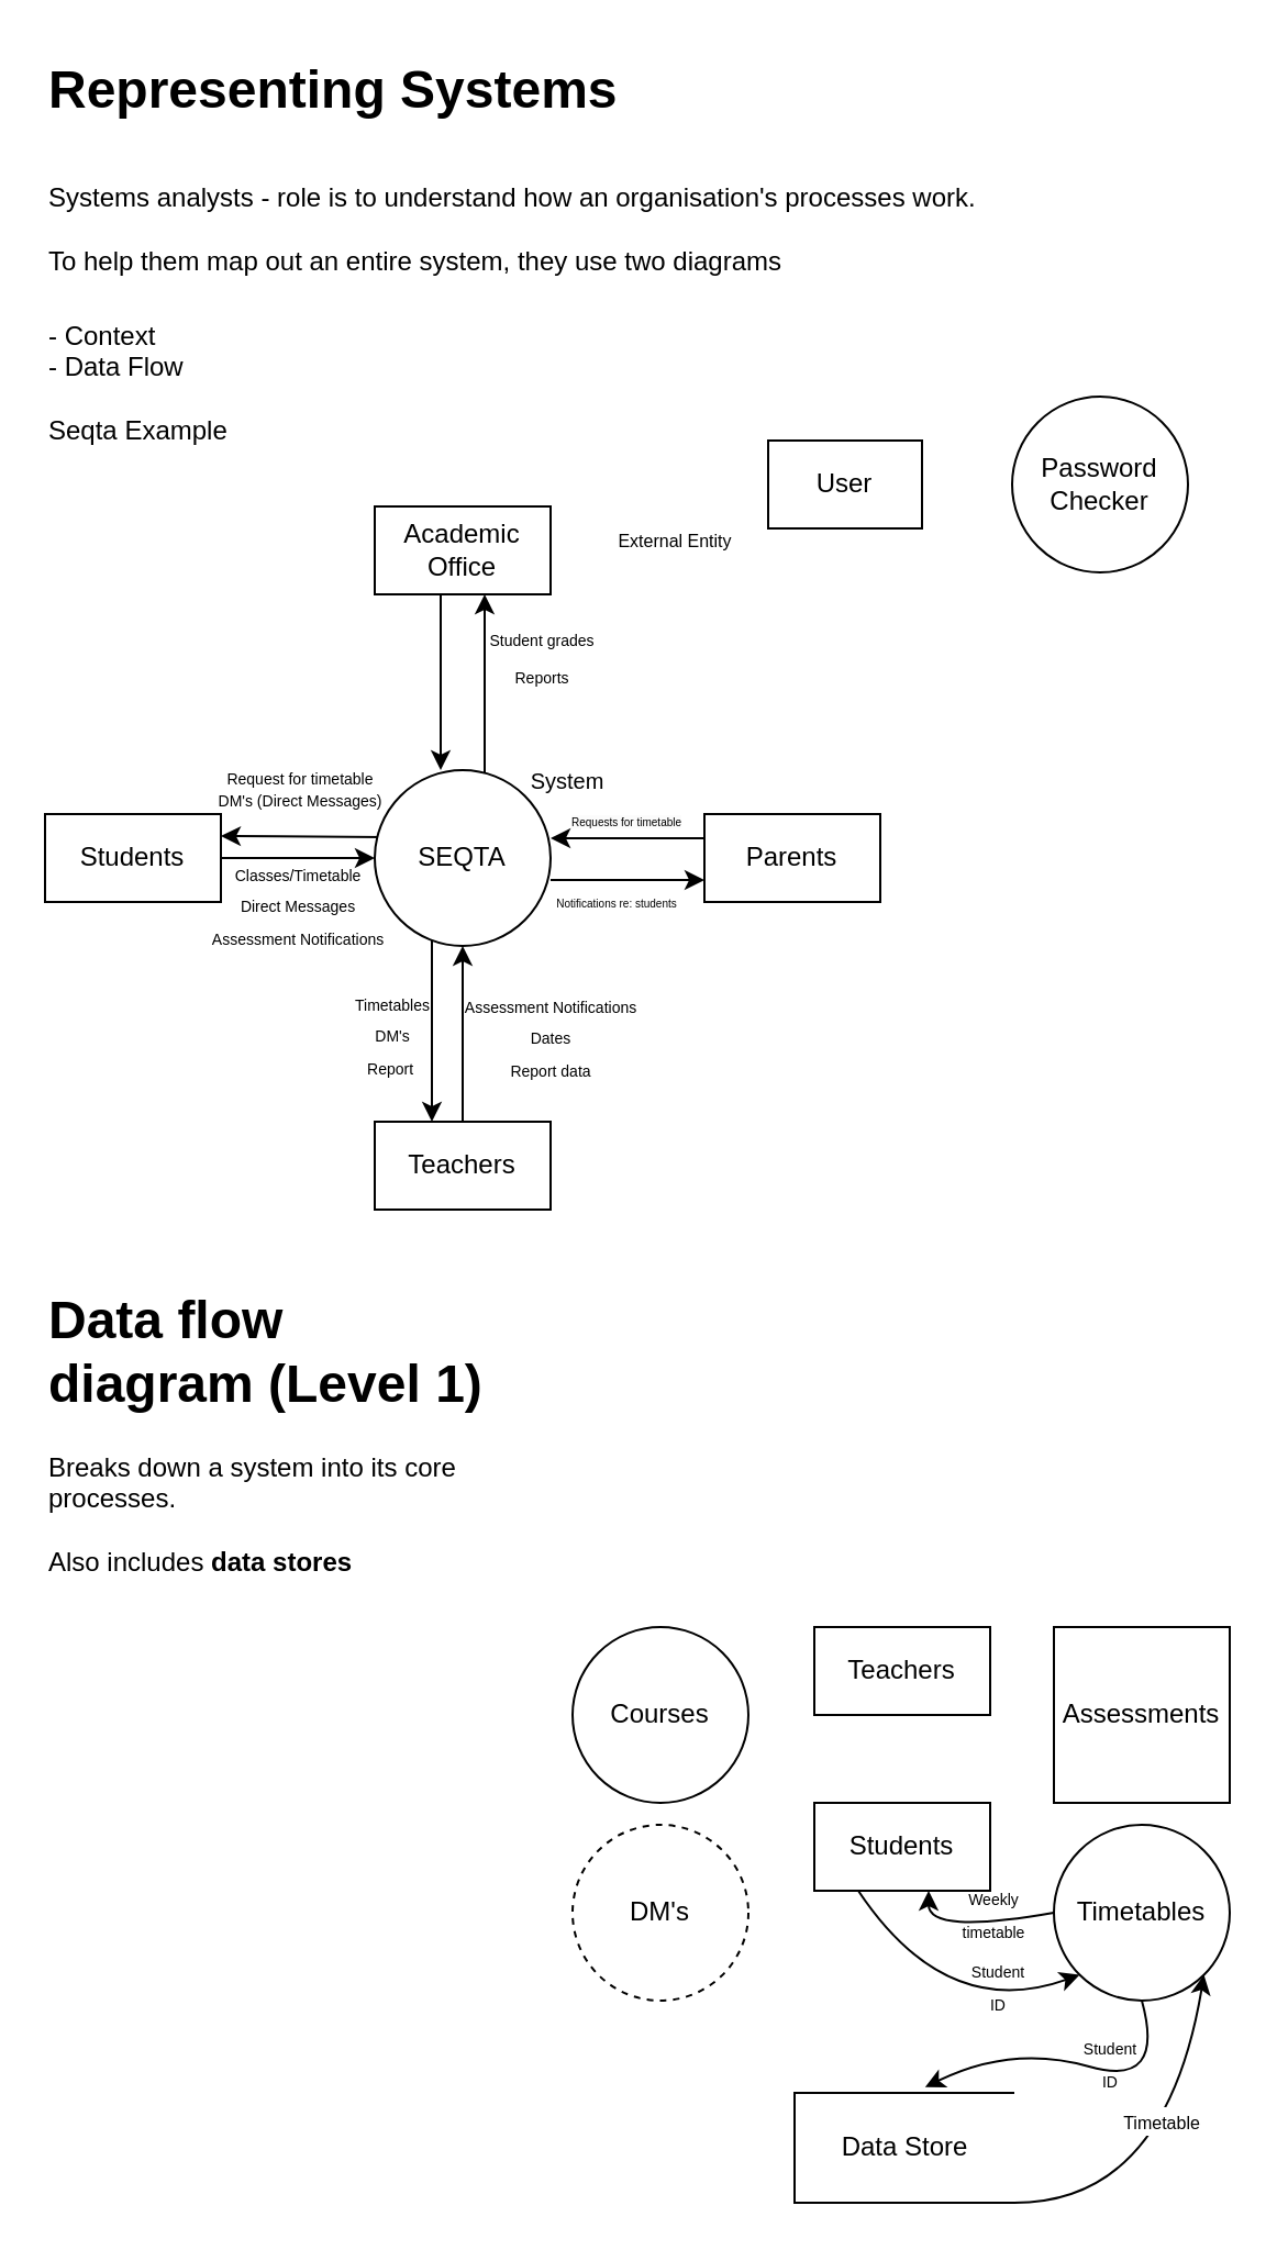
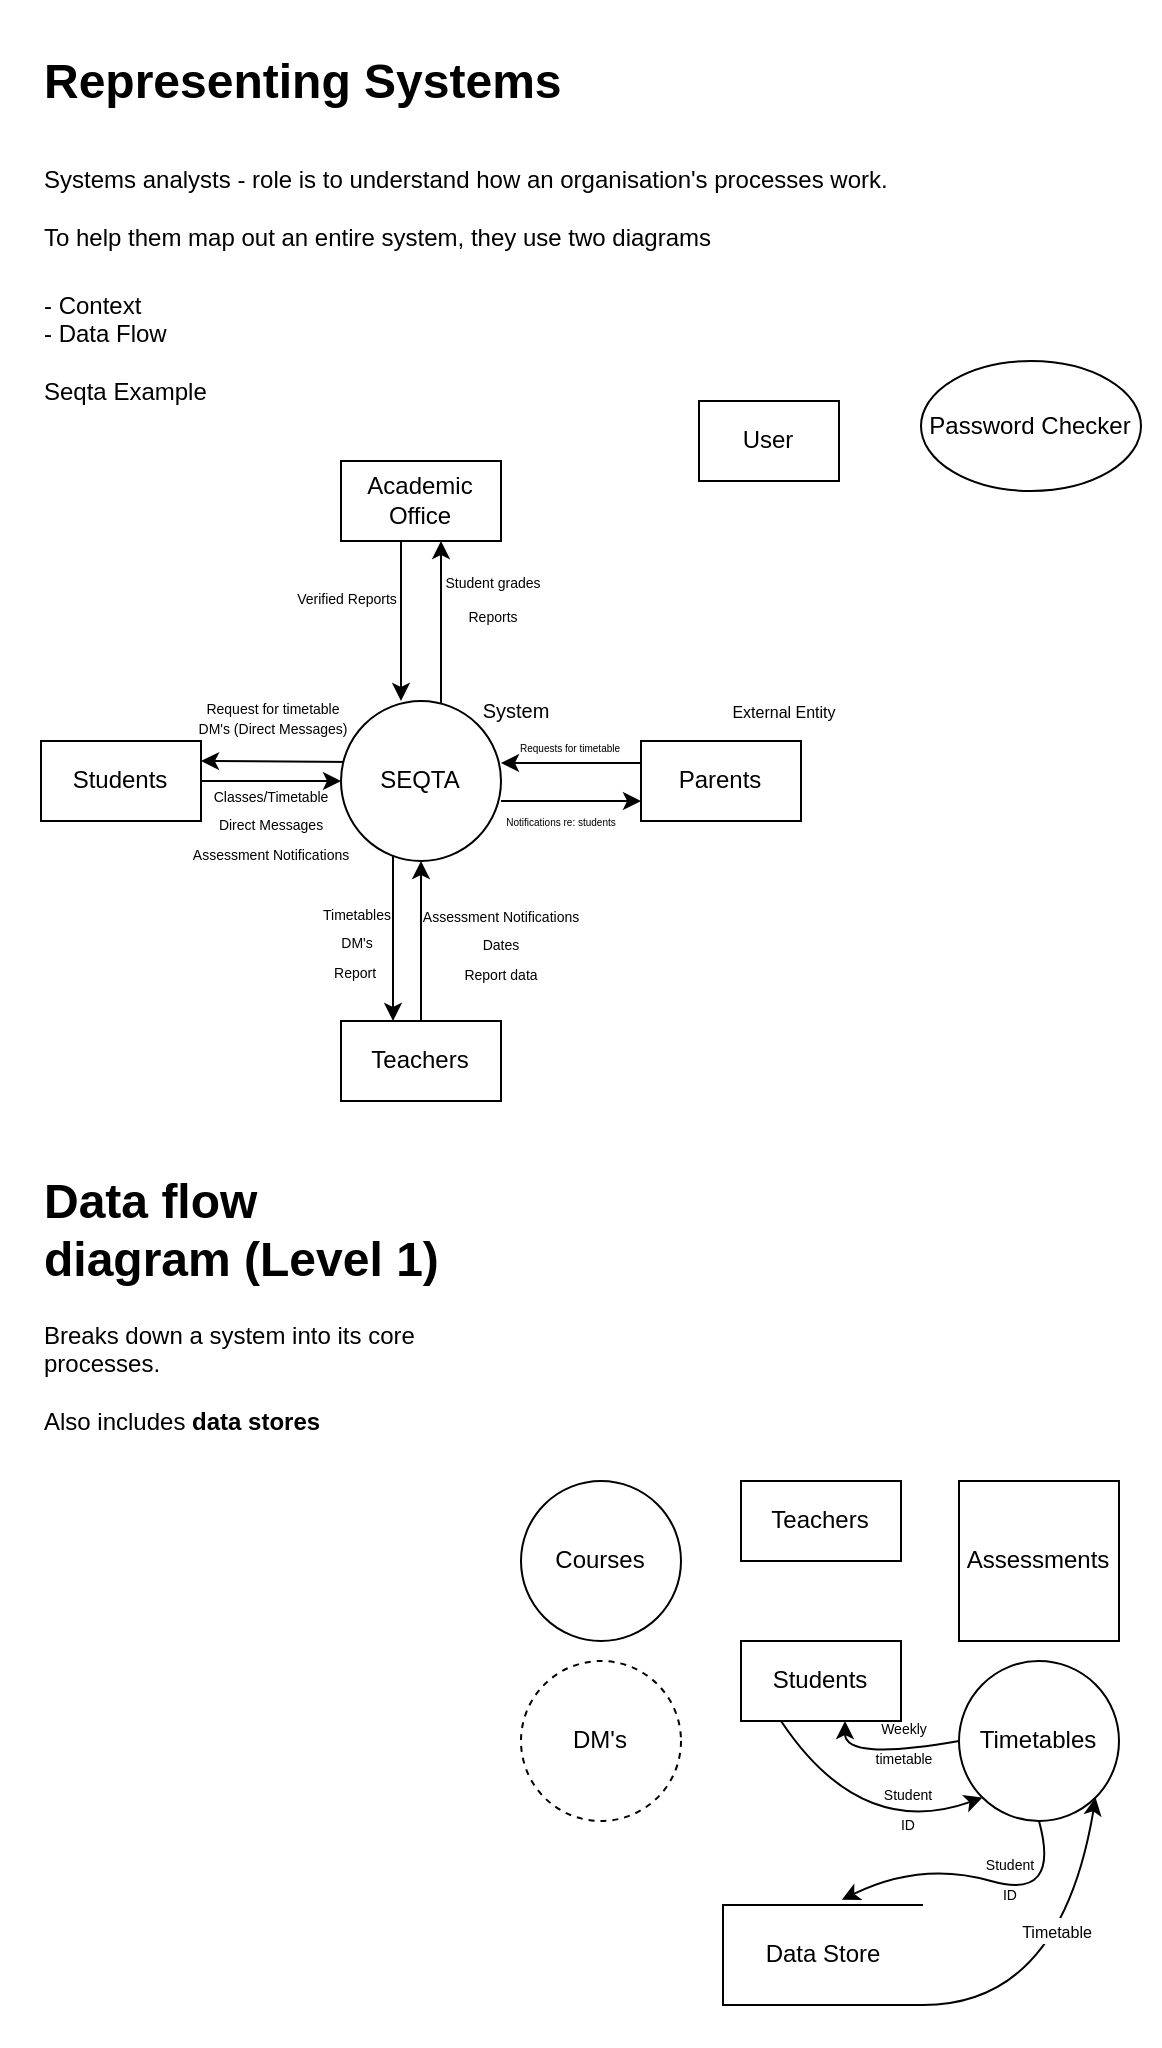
  <mxCell id="0" />
  <mxCell id="1" parent="0" />
  <mxCell id="2" value="&lt;h1 style=&quot;margin-top: 0px;&quot;&gt;&lt;span style=&quot;background-color: initial;&quot;&gt;Representing Systems&lt;/span&gt;&lt;/h1&gt;&lt;h1 style=&quot;margin-top: 0px;&quot;&gt;&lt;span style=&quot;background-color: initial; font-size: 12px; font-weight: normal;&quot;&gt;Systems analysts - role is to understand how an organisation's processes work. To help them map out an entire system, they use two diagrams&lt;/span&gt;&lt;br&gt;&lt;/h1&gt;&lt;div&gt;&lt;span style=&quot;background-color: initial; font-size: 12px; font-weight: normal;&quot;&gt;- Context&lt;/span&gt;&lt;/div&gt;&lt;div&gt;- Data Flow&lt;/div&gt;&lt;div&gt;&lt;br&gt;&lt;/div&gt;&lt;div&gt;Seqta Example&lt;/div&gt;&lt;div&gt;&lt;span style=&quot;background-color: initial; font-size: 12px; font-weight: normal;&quot;&gt;&lt;br&gt;&lt;/span&gt;&lt;/div&gt;" style="text;html=1;whiteSpace=wrap;overflow=hidden;rounded=0;" vertex="1" parent="1"><mxGeometry width="430" height="190" as="geometry" x="20" y="20" /></mxCell>
  <mxCell id="3" value="" style="endArrow=classic;html=1;rounded=0;entryX=1;entryY=0.25;entryDx=0;entryDy=0;exitX=0.066;exitY=0.381;exitDx=0;exitDy=0;exitPerimeter=0;" edge="1" parent="1" source="9" target="12"><mxGeometry width="50" height="50" relative="1" as="geometry"><mxPoint x="140" y="350" as="sourcePoint" /><mxPoint x="190" y="300" as="targetPoint" /></mxGeometry></mxCell>
  <mxCell id="4" style="edgeStyle=orthogonalEdgeStyle;rounded=0;orthogonalLoop=1;jettySize=auto;html=1;entryX=0;entryY=0.5;entryDx=0;entryDy=0;" edge="1" parent="1"><mxGeometry relative="1" as="geometry"><mxPoint x="325" y="381" as="sourcePoint" /><mxPoint x="250" y="381" as="targetPoint" /></mxGeometry></mxCell>
  <mxCell id="5" value="&lt;span style=&quot;color: rgb(0, 0, 0); font-family: Helvetica; font-size: 5px; font-style: normal; font-variant-ligatures: normal; font-variant-caps: normal; font-weight: 400; letter-spacing: normal; orphans: 2; text-align: center; text-indent: 0px; text-transform: none; widows: 2; word-spacing: 0px; -webkit-text-stroke-width: 0px; white-space: nowrap; background-color: rgb(251, 251, 251); text-decoration-thickness: initial; text-decoration-style: initial; text-decoration-color: initial; display: inline !important; float: none;&quot;&gt;Requests for timetable&lt;/span&gt;" style="text;whiteSpace=wrap;html=1;" vertex="1" parent="1"><mxGeometry x="258" y="358" width="90" height="40" as="geometry" /></mxCell>
  <mxCell id="6" style="edgeStyle=orthogonalEdgeStyle;rounded=0;orthogonalLoop=1;jettySize=auto;html=1;" edge="1" parent="1"><mxGeometry relative="1" as="geometry"><mxPoint x="196" y="420" as="sourcePoint" /><mxPoint x="196" y="510" as="targetPoint" /><Array as="points"><mxPoint x="196" y="490" /></Array></mxGeometry></mxCell>
  <mxCell id="7" style="edgeStyle=orthogonalEdgeStyle;rounded=0;orthogonalLoop=1;jettySize=auto;html=1;endSize=6;entryX=0.75;entryY=1;entryDx=0;entryDy=0;" edge="1" parent="1"><mxGeometry relative="1" as="geometry"><mxPoint x="218" y="355" as="sourcePoint" /><mxPoint x="220" y="270" as="targetPoint" /><Array as="points"><mxPoint x="220" y="355" /></Array></mxGeometry></mxCell>
  <mxCell id="8" style="edgeStyle=orthogonalEdgeStyle;rounded=0;orthogonalLoop=1;jettySize=auto;html=1;entryX=0;entryY=0.5;entryDx=0;entryDy=0;" edge="1" parent="1"><mxGeometry relative="1" as="geometry"><mxPoint x="250" y="400" as="sourcePoint" /><mxPoint x="320" y="400" as="targetPoint" /></mxGeometry></mxCell>
  <mxCell id="9" value="SEQTA" style="ellipse;whiteSpace=wrap;html=1;aspect=fixed;" vertex="1" parent="1"><mxGeometry x="170" y="350" width="80" height="80" as="geometry" /></mxCell>
  <mxCell id="10" value="&lt;font style=&quot;font-size: 10px;&quot;&gt;System&lt;/font&gt;" style="text;html=1;align=center;verticalAlign=middle;whiteSpace=wrap;rounded=0;" vertex="1" parent="1"><mxGeometry x="228" y="340" width="60" height="30" as="geometry" /></mxCell>
  <mxCell id="11" style="edgeStyle=orthogonalEdgeStyle;rounded=0;orthogonalLoop=1;jettySize=auto;html=1;entryX=0;entryY=0.5;entryDx=0;entryDy=0;" edge="1" parent="1" source="12" target="9"><mxGeometry relative="1" as="geometry" /></mxCell>
  <mxCell id="12" value="Students" style="rounded=0;whiteSpace=wrap;html=1;" vertex="1" parent="1"><mxGeometry y="370" width="80" height="40" as="geometry" x="20" /></mxCell>
  <mxCell id="13" style="edgeStyle=orthogonalEdgeStyle;rounded=0;orthogonalLoop=1;jettySize=auto;html=1;" edge="1" parent="1" source="14" target="9"><mxGeometry relative="1" as="geometry" /></mxCell>
  <mxCell id="14" value="Teachers" style="rounded=0;whiteSpace=wrap;html=1;" vertex="1" parent="1"><mxGeometry x="170" y="510" width="80" height="40" as="geometry" /></mxCell>
  <mxCell id="15" value="Parents" style="rounded=0;whiteSpace=wrap;html=1;" vertex="1" parent="1"><mxGeometry x="320" y="370" width="80" height="40" as="geometry" /></mxCell>
- <mxCell id="16" value="&lt;font style=&quot;font-size: 8px;&quot;&gt;External Entity&lt;/font&gt;" style="text;html=1;align=center;verticalAlign=middle;whiteSpace=wrap;rounded=0;" vertex="1" parent="1"><mxGeometry x="277" y="230" width="60" height="30" as="geometry" /></mxCell>
+ <mxCell id="16" value="&lt;font style=&quot;font-size: 8px;&quot;&gt;External Entity&lt;/font&gt;" style="text;html=1;align=center;verticalAlign=middle;whiteSpace=wrap;rounded=0;" vertex="1" parent="1"><mxGeometry x="362" y="340" width="60" height="30" as="geometry" /></mxCell>
  <mxCell id="17" value="&lt;font style=&quot;font-size: 7px;&quot;&gt;Request for timetable&lt;/font&gt;&lt;div style=&quot;font-size: 7px;&quot;&gt;&lt;span style=&quot;background-color: initial;&quot;&gt;&lt;font style=&quot;font-size: 7px;&quot;&gt;DM's (Direct Messages)&lt;/font&gt;&lt;/span&gt;&lt;/div&gt;" style="text;html=1;align=center;verticalAlign=middle;resizable=0;points=[];autosize=1;strokeColor=none;fillColor=none;" vertex="1" parent="1"><mxGeometry x="86" y="337" width="100" height="40" as="geometry" /></mxCell>
  <mxCell id="18" value="&lt;span style=&quot;font-size: 7px;&quot;&gt;Classes/Timetable&lt;/span&gt;&lt;div&gt;&lt;span style=&quot;font-size: 7px;&quot;&gt;Direct Messages&lt;/span&gt;&lt;/div&gt;&lt;div&gt;&lt;span style=&quot;font-size: 7px;&quot;&gt;Assessment Notifications&lt;/span&gt;&lt;/div&gt;" style="text;html=1;align=center;verticalAlign=middle;resizable=0;points=[];autosize=1;strokeColor=none;fillColor=none;" vertex="1" parent="1"><mxGeometry x="85" y="381" width="100" height="60" as="geometry" /></mxCell>
  <mxCell id="19" value="&lt;div&gt;&lt;span style=&quot;font-size: 7px;&quot;&gt;Assessment Notifications&lt;/span&gt;&lt;/div&gt;&lt;div&gt;&lt;span style=&quot;font-size: 7px;&quot;&gt;Dates&lt;/span&gt;&lt;/div&gt;&lt;div&gt;&lt;span style=&quot;font-size: 7px;&quot;&gt;Report data&lt;/span&gt;&lt;/div&gt;" style="text;html=1;align=center;verticalAlign=middle;resizable=0;points=[];autosize=1;strokeColor=none;fillColor=none;" vertex="1" parent="1"><mxGeometry x="200" y="441" width="100" height="60" as="geometry" /></mxCell>
  <mxCell id="20" value="Academic Office" style="rounded=0;whiteSpace=wrap;html=1;" vertex="1" parent="1"><mxGeometry x="170" y="230" width="80" height="40" as="geometry" /></mxCell>
+ <mxCell id="21" value="&lt;div style=&quot;font-size: 7px;&quot;&gt;&lt;span style=&quot;background-color: initial;&quot;&gt;&lt;font style=&quot;font-size: 7px;&quot;&gt;Verified Reports&lt;/font&gt;&lt;/span&gt;&lt;/div&gt;" style="text;html=1;align=center;verticalAlign=middle;resizable=0;points=[];autosize=1;strokeColor=none;fillColor=none;" vertex="1" parent="1"><mxGeometry x="138" y="290" width="70" height="20" as="geometry" /></mxCell>
  <mxCell id="22" style="edgeStyle=orthogonalEdgeStyle;rounded=0;orthogonalLoop=1;jettySize=auto;html=1;endSize=6;" edge="1" parent="1"><mxGeometry relative="1" as="geometry"><mxPoint x="200" y="270" as="sourcePoint" /><mxPoint x="200" y="350" as="targetPoint" /><Array as="points"><mxPoint x="200" y="270" /></Array></mxGeometry></mxCell>
  <mxCell id="23" value="&lt;span style=&quot;font-size: 5px;&quot;&gt;Notifications re: students&lt;/span&gt;" style="text;html=1;align=center;verticalAlign=middle;resizable=0;points=[];autosize=1;strokeColor=none;fillColor=none;" vertex="1" parent="1"><mxGeometry x="240" y="394" width="80" height="30" as="geometry" /></mxCell>
  <mxCell id="24" value="&lt;div style=&quot;font-size: 7px;&quot;&gt;&lt;span style=&quot;background-color: initial;&quot;&gt;&lt;font style=&quot;font-size: 7px;&quot;&gt;Student grades&lt;/font&gt;&lt;/span&gt;&lt;/div&gt;&lt;div style=&quot;font-size: 7px;&quot;&gt;&lt;span style=&quot;background-color: initial;&quot;&gt;&lt;font style=&quot;font-size: 7px;&quot;&gt;&lt;br&gt;&lt;/font&gt;&lt;/span&gt;&lt;/div&gt;&lt;div style=&quot;font-size: 7px;&quot;&gt;&lt;span style=&quot;background-color: initial;&quot;&gt;&lt;font style=&quot;font-size: 7px;&quot;&gt;Reports&lt;/font&gt;&lt;/span&gt;&lt;/div&gt;" style="text;html=1;align=center;verticalAlign=middle;resizable=0;points=[];autosize=1;strokeColor=none;fillColor=none;" vertex="1" parent="1"><mxGeometry x="211" y="280" width="70" height="40" as="geometry" /></mxCell>
  <mxCell id="25" value="&lt;div&gt;&lt;span style=&quot;font-size: 7px; background-color: initial;&quot;&gt;Timetables&lt;/span&gt;&lt;/div&gt;&lt;div&gt;&lt;span style=&quot;font-size: 7px; background-color: initial;&quot;&gt;DM's&lt;/span&gt;&lt;/div&gt;&lt;div&gt;&lt;span style=&quot;font-size: 7px; background-color: initial;&quot;&gt;Report&amp;nbsp;&lt;/span&gt;&lt;br&gt;&lt;/div&gt;" style="text;html=1;align=center;verticalAlign=middle;resizable=0;points=[];autosize=1;strokeColor=none;fillColor=none;" vertex="1" parent="1"><mxGeometry x="148" y="440" width="60" height="60" as="geometry" /></mxCell>
- <mxCell id="26" value="Password Checker" style="ellipse;whiteSpace=wrap;html=1;aspect=fixed;" vertex="1" parent="1"><mxGeometry x="460" y="180" width="80" height="80" as="geometry" /></mxCell>
+ <mxCell id="26" value="Password Checker" style="ellipse;whiteSpace=wrap;html=1;aspect=fixed;" vertex="1" parent="1"><mxGeometry x="460" y="180" width="110" height="65" as="geometry" /></mxCell>
  <mxCell id="27" value="User" style="rounded=0;whiteSpace=wrap;html=1;" vertex="1" parent="1"><mxGeometry x="349" y="200" width="70" height="40" as="geometry" /></mxCell>
  <mxCell id="28" value="&lt;h1 style=&quot;margin-top: 0px;&quot;&gt;Data flow diagram (Level 1)&lt;/h1&gt;&lt;div&gt;Breaks down a system into its core processes.&lt;/div&gt;&lt;div&gt;&lt;br&gt;&lt;/div&gt;&lt;div&gt;Also includes &lt;b&gt;data stores&lt;/b&gt;&lt;/div&gt;" style="text;html=1;whiteSpace=wrap;overflow=hidden;rounded=0;" vertex="1" parent="1"><mxGeometry y="580" width="200" height="150" as="geometry" x="20" /></mxCell>
  <mxCell id="29" value="Courses&lt;span style=&quot;color: rgba(0, 0, 0, 0); font-family: monospace; font-size: 0px; text-align: start; text-wrap: nowrap;&quot;&gt;%3CmxGraphModel%3E%3Croot%3E%3CmxCell%20id%3D%220%22%2F%3E%3CmxCell%20id%3D%221%22%20parent%3D%220%22%2F%3E%3CmxCell%20id%3D%222%22%20value%3D%22Teachers%22%20style%3D%22rounded%3D0%3BwhiteSpace%3Dwrap%3Bhtml%3D1%3B%22%20vertex%3D%221%22%20parent%3D%221%22%3E%3CmxGeometry%20x%3D%22350%22%20y%3D%22750%22%20width%3D%2280%22%20height%3D%2240%22%20as%3D%22geometry%22%2F%3E%3C%2FmxCell%3E%3C%2Froot%3E%3C%2FmxGraphModel%3E&lt;/span&gt;" style="ellipse;whiteSpace=wrap;html=1;aspect=fixed;" vertex="1" parent="1"><mxGeometry x="260" y="740" width="80" height="80" as="geometry" /></mxCell>
  <mxCell id="30" value="Teachers" style="rounded=0;whiteSpace=wrap;html=1;" vertex="1" parent="1"><mxGeometry x="370" y="740" width="80" height="40" as="geometry" /></mxCell>
  <mxCell id="31" value="Students" style="rounded=0;whiteSpace=wrap;html=1;" vertex="1" parent="1"><mxGeometry x="370" y="820" width="80" height="40" as="geometry" /></mxCell>
  <mxCell id="32" value="DM's" style="ellipse;whiteSpace=wrap;html=1;aspect=fixed;dashed=1;" vertex="1" parent="1"><mxGeometry x="260" y="830" width="80" height="80" as="geometry" /></mxCell>
  <mxCell id="33" value="Assessments" style="whiteSpace=wrap;html=1;aspect=fixed;rounded=0;" vertex="1" parent="1"><mxGeometry x="479" y="740" width="80" height="80" as="geometry" /></mxCell>
  <mxCell id="34" value="Timetables" style="ellipse;whiteSpace=wrap;html=1;aspect=fixed;" vertex="1" parent="1"><mxGeometry x="479" y="830" width="80" height="80" as="geometry" /></mxCell>
  <mxCell id="35" value="Data Store" style="strokeWidth=1;html=1;shape=mxgraph.flowchart.annotation_1;align=center;pointerEvents=1;" vertex="1" parent="1"><mxGeometry x="361" y="952" width="100" height="50" as="geometry" /></mxCell>
  <mxCell id="36" value="" style="curved=1;endArrow=classic;html=1;rounded=0;exitX=0;exitY=0.5;exitDx=0;exitDy=0;" edge="1" parent="1" source="34"><mxGeometry width="50" height="50" relative="1" as="geometry"><mxPoint x="502" y="930" as="sourcePoint" /><mxPoint x="422" y="860" as="targetPoint" /><Array as="points"><mxPoint x="422" y="880" /></Array></mxGeometry></mxCell>
  <mxCell id="37" value="&lt;font style=&quot;font-size: 7px;&quot;&gt;Weekly&lt;/font&gt;&lt;div&gt;&lt;font style=&quot;font-size: 7px;&quot;&gt;timetable&lt;/font&gt;&lt;/div&gt;" style="text;html=1;align=center;verticalAlign=middle;whiteSpace=wrap;rounded=0;" vertex="1" parent="1"><mxGeometry x="422" y="855" width="60" height="30" as="geometry" /></mxCell>
  <mxCell id="38" value="" style="curved=1;endArrow=classic;html=1;rounded=0;exitX=0.25;exitY=1;exitDx=0;exitDy=0;entryX=0;entryY=1;entryDx=0;entryDy=0;" edge="1" parent="1" source="31" target="34"><mxGeometry width="50" height="50" relative="1" as="geometry"><mxPoint x="422" y="935" as="sourcePoint" /><mxPoint x="472" y="885" as="targetPoint" /><Array as="points"><mxPoint x="430" y="920" /></Array></mxGeometry></mxCell>
  <mxCell id="39" value="&lt;font style=&quot;font-size: 7px;&quot;&gt;Student&lt;/font&gt;&lt;div&gt;&lt;font style=&quot;font-size: 7px;&quot;&gt;ID&lt;/font&gt;&lt;/div&gt;" style="text;html=1;align=center;verticalAlign=middle;whiteSpace=wrap;rounded=0;" vertex="1" parent="1"><mxGeometry x="424" y="888" width="60" height="30" as="geometry" /></mxCell>
  <mxCell id="40" value="" style="curved=1;endArrow=classic;html=1;rounded=0;exitX=0.5;exitY=1;exitDx=0;exitDy=0;entryX=0.594;entryY=-0.052;entryDx=0;entryDy=0;entryPerimeter=0;" edge="1" parent="1" source="34" target="35"><mxGeometry width="50" height="50" relative="1" as="geometry"><mxPoint x="509" y="968" as="sourcePoint" /><mxPoint x="430" y="940" as="targetPoint" /><Array as="points"><mxPoint x="530" y="950" /><mxPoint x="460" y="930" /></Array></mxGeometry></mxCell>
  <mxCell id="41" value="&lt;font style=&quot;font-size: 7px;&quot;&gt;Student&lt;/font&gt;&lt;div&gt;&lt;font style=&quot;font-size: 7px;&quot;&gt;ID&lt;/font&gt;&lt;/div&gt;" style="text;html=1;align=center;verticalAlign=middle;whiteSpace=wrap;rounded=0;" vertex="1" parent="1"><mxGeometry x="475" y="923" width="60" height="30" as="geometry" /></mxCell>
  <mxCell id="42" value="" style="curved=1;endArrow=classic;html=1;rounded=0;exitX=1;exitY=1;exitDx=0;exitDy=0;exitPerimeter=0;entryX=1;entryY=1;entryDx=0;entryDy=0;" edge="1" parent="1" source="35" target="34"><mxGeometry width="50" height="50" relative="1" as="geometry"><mxPoint x="485" y="1030" as="sourcePoint" /><mxPoint x="570" y="940" as="targetPoint" /><Array as="points"><mxPoint x="530" y="1002" /></Array></mxGeometry></mxCell>
  <mxCell id="43" value="&lt;font style=&quot;font-size: 8px;&quot;&gt;Timetable&lt;/font&gt;" style="edgeLabel;html=1;align=center;verticalAlign=middle;resizable=0;points=[];" vertex="1" connectable="0" parent="42"><mxGeometry x="0.22" y="9" relative="1" as="geometry"><mxPoint as="offset" /></mxGeometry></mxCell>
